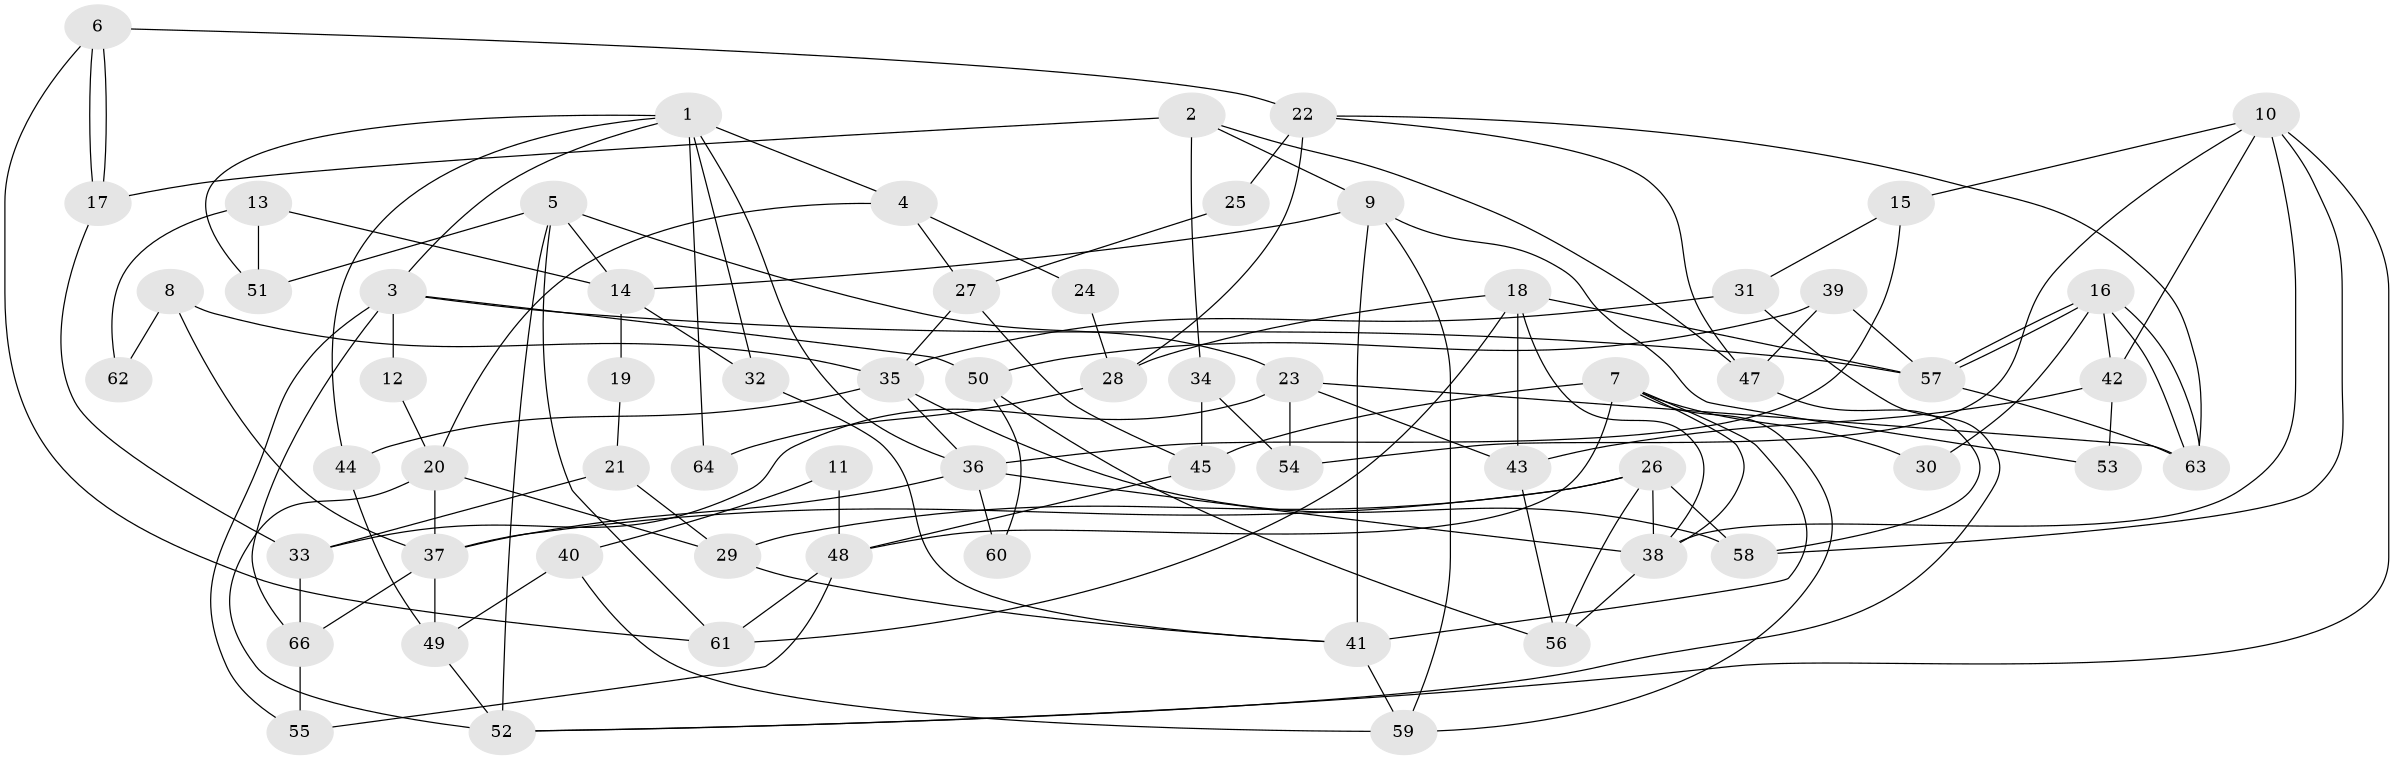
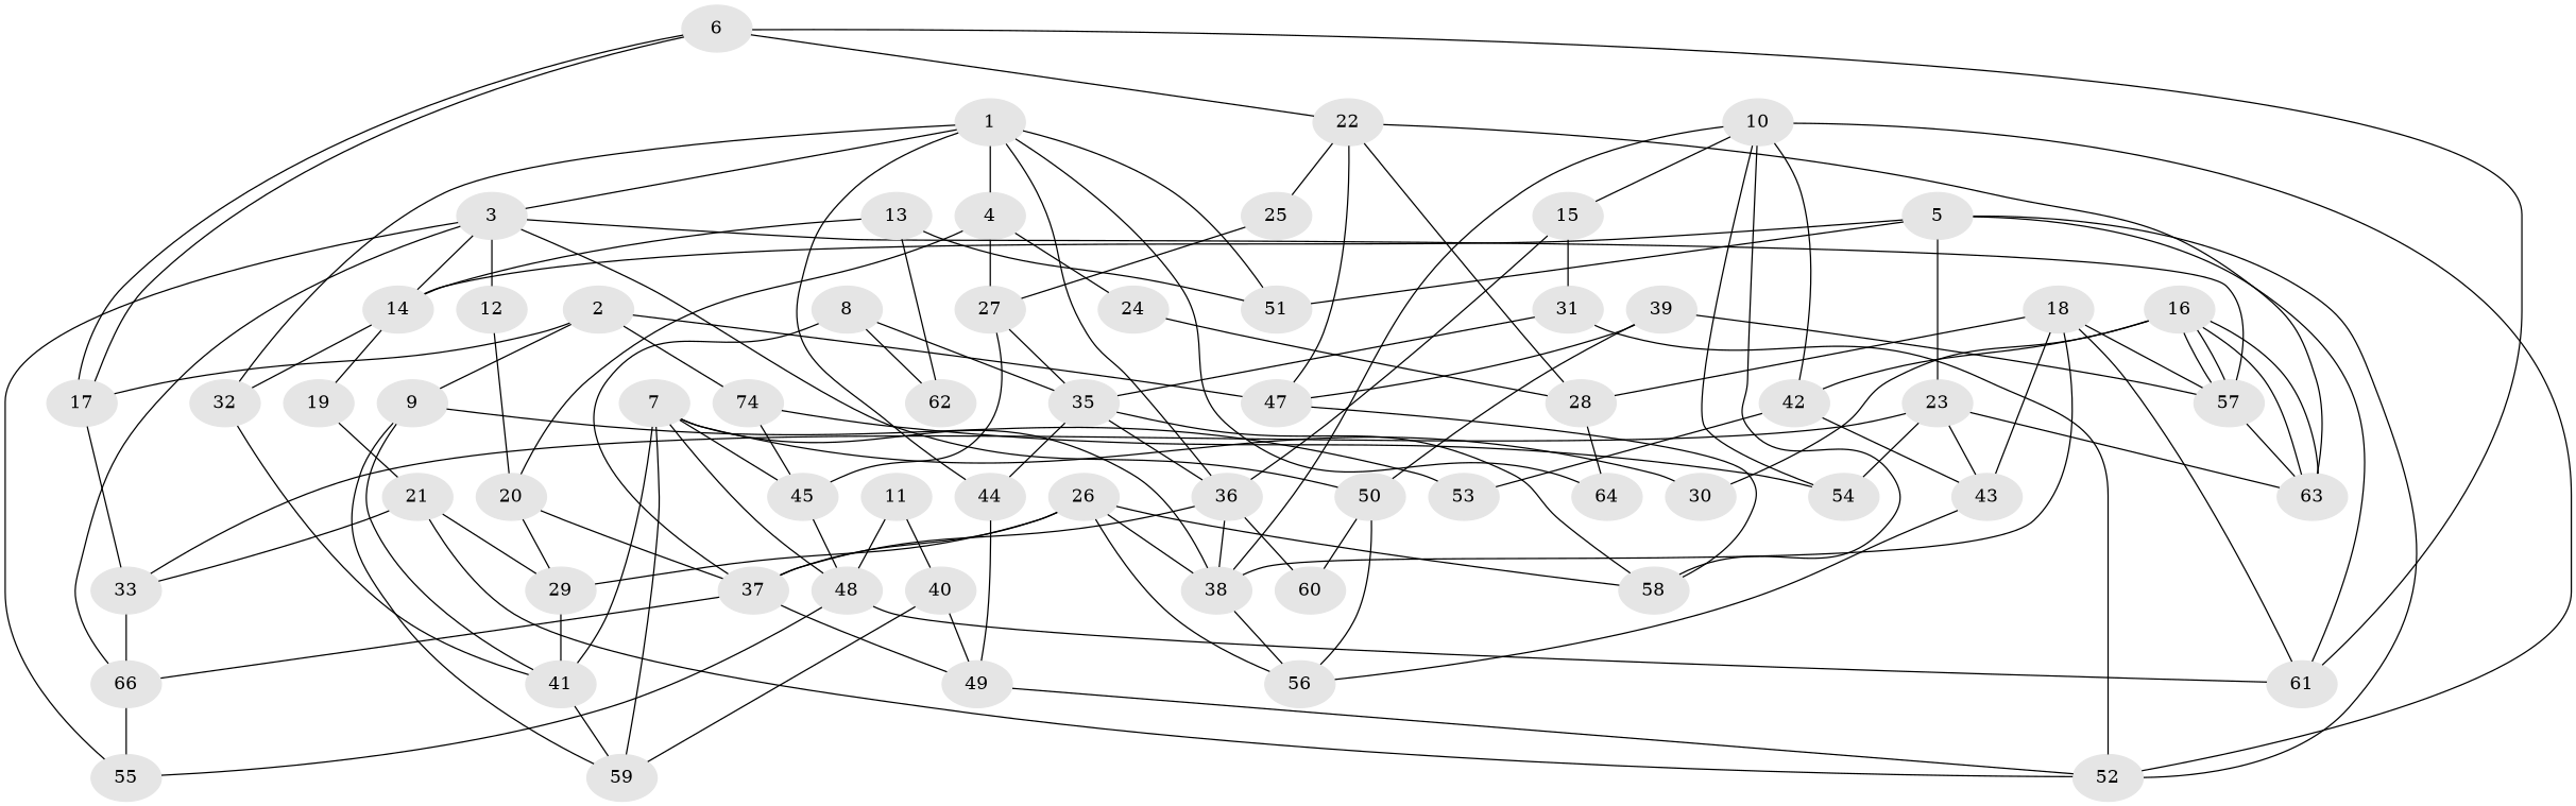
  graph {
    node [color=gray90 style=filled]
    1
    3
    4
    32
    36
    44
    51
    64
    12
    14
    n11 [label=66]
    50
    55
    57
    20
    24
    27
    41
    38
    37
    60
    49
    2
    9
    17
-   34
+   34 [label=74]
    47
    59
    53
    33
    45
    54
    58
    19
    56
    63
    29
    28
    35
    5
    23
    52
    61
    43
    6
    22
    25
    7
    30
    48
    8
    62
    10
    15
    42
    31
    11
    40
    13
    21
    16
    18
    26
    39
    1 -- 3
    1 -- 4
    1 -- 32
    1 -- 36
    1 -- 44
    1 -- 51
    1 -- 64
    3 -- 12
-   9 -- 14
+   3 -- 14
    3 -- n11
    3 -- 50
    3 -- 55
    3 -- 57
    4 -- 20
    4 -- 24
    4 -- 27
    32 -- 41
    36 -- 38
    36 -- 37
    36 -- 60
    44 -- 49
    12 -- 20
    14 -- 32
    14 -- 19
    n11 -- 55
    50 -- 60
    50 -- 56
    57 -- 63
    20 -- 37
    20 -- 29
    24 -- 28
    27 -- 45
    27 -- 35
    41 -- 59
    38 -- 56
    37 -- n11
    37 -- 49
    49 -- 52
    2 -- 9
    2 -- 17
    2 -- 34
    2 -- 47
    9 -- 41
    9 -- 59
    9 -- 53
    17 -- 33
    34 -- 45
    34 -- 54
    47 -- 58
    33 -- n11
    45 -- 48
    19 -- 21
    29 -- 41
    28 -- 64
    35 -- 36
    35 -- 44
    35 -- 58
    5 -- 51
    5 -- 14
    5 -- 23
    5 -- 52
    5 -- 61
    23 -- 33
    23 -- 54
    23 -- 63
    23 -- 43
    43 -- 56
    6 -- 17
    6 -- 17
    6 -- 61
    6 -- 22
    22 -- 47
    22 -- 63
    22 -- 28
    22 -- 25
    25 -- 27
    7 -- 41
    7 -- 38
    7 -- 59
    7 -- 45
    7 -- 30
    7 -- 48
    48 -- 55
    48 -- 61
    8 -- 37
    8 -- 35
    8 -- 62
    10 -- 38
    10 -- 54
    10 -- 58
    10 -- 52
    10 -- 15
    10 -- 42
    15 -- 36
    15 -- 31
    42 -- 53
    42 -- 43
    31 -- 35
    31 -- 52
    11 -- 48
    11 -- 40
    40 -- 49
    40 -- 59
    13 -- 51
    13 -- 14
    13 -- 62
    21 -- 33
    21 -- 29
-   20 -- 52
+   21 -- 52
    16 -- 57
    16 -- 57
    16 -- 63
    16 -- 63
    16 -- 30
    16 -- 42
    18 -- 57
    18 -- 38
    18 -- 28
    18 -- 61
    18 -- 43
    26 -- 38
    26 -- 37
    26 -- 58
    26 -- 56
    26 -- 29
    39 -- 50
    39 -- 57
    39 -- 47
  }
